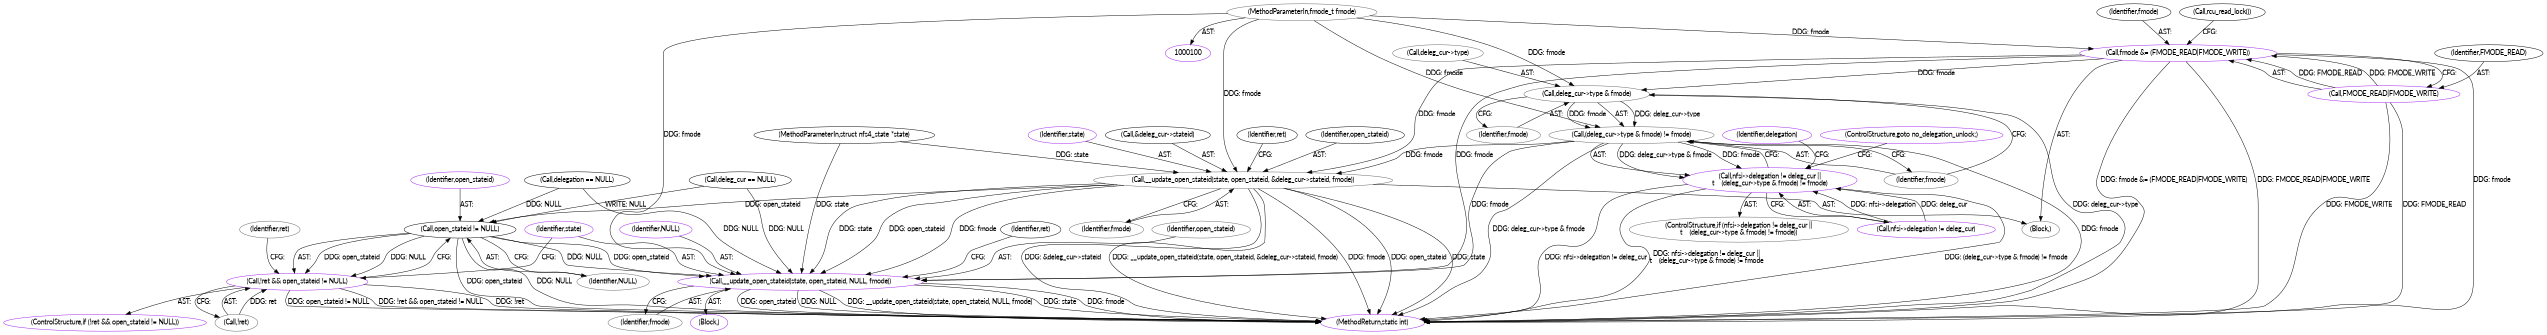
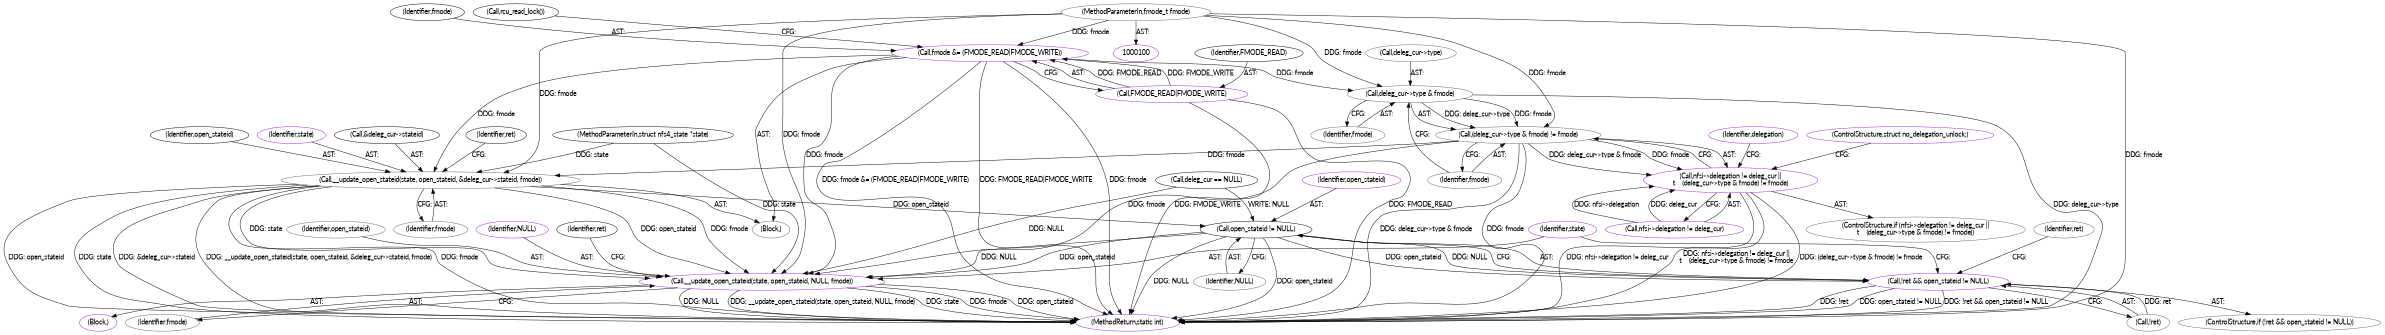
  digraph {
    fontname=Lato
    node [color=gray40 fontname=Lato]
    edge [fontname=Lato]
    n1 [label="(Call,deleg_cur->type & fmode)"]
    n2 [label="(Call,(deleg_cur->type & fmode) != fmode)"]
    n3 [color=purple label="(MethodReturn,static int)"]
    n4 [label="(Identifier,fmode)"]
    n5 [label="(Call,__update_open_stateid(state, open_stateid, &deleg_cur->stateid, fmode))"]
    n6 [color=purple label="(Call,__update_open_stateid(state, open_stateid, NULL, fmode))"]
    n7 [color=purple label="(Call,nfsi->delegation != deleg_cur ||\n\t    (deleg_cur->type & fmode) != fmode)"]
    n8 [label="(Identifier,fmode)"]
    n9 [color=purple label="(Call,fmode &= (FMODE_READ|FMODE_WRITE))"]
    n10 [color=purple label="(Call,FMODE_READ|FMODE_WRITE)"]
    n11 [label="(Block,)"]
    n12 [color=black label="(Call,open_stateid != NULL)"]
    n13 [label="(Identifier,fmode)"]
    n14 [color=purple label="(Block,)"]
    n15 [label="(Identifier,fmode)"]
    n16 [label="(MethodParameterIn,fmode_t fmode)"]
    1000100 [color=purple]
    n18 [color=purple label="(Call,nfsi->delegation != deleg_cur)"]
    n19 [label="(ControlStructure,if (nfsi->delegation != deleg_cur ||\n\t    (deleg_cur->type & fmode) != fmode))"]
    n20 [color=purple label="(Call,!ret && open_stateid != NULL)"]
    n21 [label="(Identifier,NULL)"]
-   n22 [color=purple label="(ControlStructure,if (!ret && open_stateid != NULL))"]
+   n22 [label="(ControlStructure,if (!ret && open_stateid != NULL))"]
    n23 [label="(Call,!ret)"]
    n24 [label="(Identifier,open_stateid)"]
    n25 [color=purple label="(Identifier,delegation)"]
    n26 [color=black label="(Call,deleg_cur == NULL)"]
    n27 [color=black label="(Identifier,ret)"]
    n28 [color=black label="(Identifier,fmode)"]
-   n29 [color=black label="(Call,delegation == NULL)"]
    n30 [color=black label="(Call,rcu_read_lock())"]
    n31 [color=purple label="(Identifier,NULL)"]
    n32 [color=purple label="(Identifier,open_stateid)"]
    n33 [label="(Identifier,ret)"]
    n34 [color=black label="(Identifier,FMODE_READ)"]
    n35 [color=black label="(Identifier,open_stateid)"]
    n36 [color=black label="(Identifier,ret)"]
    n37 [color=purple label="(Identifier,state)"]
    n38 [color=black label="(Call,&deleg_cur->stateid)"]
    n39 [color=black label="(MethodParameterIn,struct nfs4_state *state)"]
    n40 [color=purple label="(Identifier,state)"]
-   n41 [color=purple label="(ControlStructure,goto no_delegation_unlock;)"]
+   n41 [color=purple label="(ControlStructure,struct no_delegation_unlock;)"]
    n42 [label="(Call,deleg_cur->type)"]
    n1 -> n2 [label="AST: "]
    n1 -> n2 [label="DDG: deleg_cur->type"]
    n1 -> n2 [label="DDG: fmode"]
    n1 -> n3 [label="DDG: deleg_cur->type"]
    n1 -> n4 [label="CFG: "]
    n2 -> n3 [label="DDG: deleg_cur->type & fmode"]
    n2 -> n3 [label="DDG: fmode"]
    n2 -> n5 [label="DDG: fmode"]
    n2 -> n6 [label="DDG: fmode"]
    n2 -> n7 [label="AST: "]
    n2 -> n7 [label="DDG: deleg_cur->type & fmode"]
    n2 -> n7 [label="DDG: fmode"]
    n2 -> n8 [label="CFG: "]
    n4 -> n1 [label="AST: "]
    n5 -> n3 [label="DDG: &deleg_cur->stateid"]
    n5 -> n3 [label="DDG: __update_open_stateid(state, open_stateid, &deleg_cur->stateid, fmode)"]
    n5 -> n3 [label="DDG: fmode"]
    n5 -> n3 [label="DDG: open_stateid"]
    n5 -> n3 [label="DDG: state"]
    n5 -> n6 [label="DDG: state"]
    n5 -> n6 [label="DDG: open_stateid"]
    n5 -> n6 [label="DDG: fmode"]
    n5 -> n11 [label="AST: "]
    n5 -> n12 [label="DDG: open_stateid"]
    n5 -> n13 [label="CFG: "]
    n6 -> n3 [label="DDG: NULL"]
    n6 -> n3 [label="DDG: __update_open_stateid(state, open_stateid, NULL, fmode)"]
    n6 -> n3 [label="DDG: state"]
    n6 -> n3 [label="DDG: fmode"]
    n6 -> n3 [label="DDG: open_stateid"]
    n6 -> n14 [label="AST: "]
    n6 -> n15 [label="CFG: "]
    n7 -> n2 [label="CFG: "]
    n7 -> n3 [label="DDG: nfsi->delegation != deleg_cur"]
    n7 -> n3 [label="DDG: nfsi->delegation != deleg_cur ||\n\t    (deleg_cur->type & fmode) != fmode"]
    n7 -> n3 [label="DDG: (deleg_cur->type & fmode) != fmode"]
    n7 -> n18 [label="CFG: "]
    n7 -> n19 [label="AST: "]
    n8 -> n1 [label="CFG: "]
    n8 -> n2 [label="AST: "]
    n9 -> n1 [label="DDG: fmode"]
    n9 -> n3 [label="DDG: fmode &= (FMODE_READ|FMODE_WRITE)"]
    n9 -> n3 [label="DDG: FMODE_READ|FMODE_WRITE"]
    n9 -> n3 [label="DDG: fmode"]
    n9 -> n5 [label="DDG: fmode"]
    n9 -> n6 [label="DDG: fmode"]
    n9 -> n10 [label="CFG: "]
    n9 -> n11 [label="AST: "]
    n10 -> n3 [label="DDG: FMODE_READ"]
    n10 -> n3 [label="DDG: FMODE_WRITE"]
    n10 -> n9 [label="AST: "]
    n10 -> n9 [label="DDG: FMODE_READ"]
    n10 -> n9 [label="DDG: FMODE_WRITE"]
    n12 -> n3 [label="DDG: open_stateid"]
    n12 -> n3 [label="DDG: NULL"]
    n12 -> n6 [label="DDG: open_stateid"]
    n12 -> n6 [label="DDG: NULL"]
    n12 -> n20 [label="AST: "]
    n12 -> n20 [label="DDG: open_stateid"]
    n12 -> n20 [label="DDG: NULL"]
    n12 -> n21 [label="CFG: "]
    n13 -> n5 [label="AST: "]
    n15 -> n6 [label="AST: "]
    n16 -> n1 [label="DDG: fmode"]
    n16 -> n2 [label="DDG: fmode"]
+   n16 -> n3 [label="DDG: fmode"]
    n16 -> n5 [label="DDG: fmode"]
    n16 -> n6 [label="DDG: fmode"]
    n16 -> n9 [label="DDG: fmode"]
    n16 -> 1000100 [label="AST: "]
    n18 -> n7 [label="AST: "]
    n18 -> n7 [label="DDG: nfsi->delegation"]
    n18 -> n7 [label="DDG: deleg_cur"]
    n20 -> n3 [label="DDG: !ret"]
    n20 -> n3 [label="DDG: open_stateid != NULL"]
    n20 -> n3 [label="DDG: !ret && open_stateid != NULL"]
    n20 -> n12 [label="CFG: "]
    n20 -> n22 [label="AST: "]
    n20 -> n23 [label="CFG: "]
    n21 -> n12 [label="AST: "]
    n23 -> n20 [label="AST: "]
    n23 -> n20 [label="DDG: ret"]
    n24 -> n6 [label="AST: "]
    n25 -> n7 [label="CFG: "]
    n26 -> n6 [label="DDG: NULL"]
    n26 -> n12 [label="WRITE: NULL"]
    n27 -> n5 [label="CFG: "]
    n28 -> n9 [label="AST: "]
-   n29 -> n6 [label="DDG: NULL"]
-   n29 -> n12 [label="DDG: NULL"]
    n30 -> n9 [label="CFG: "]
    n31 -> n6 [label="AST: "]
    n32 -> n12 [label="AST: "]
    n33 -> n20 [label="CFG: "]
    n34 -> n10 [label="AST: "]
    n35 -> n5 [label="AST: "]
    n36 -> n6 [label="CFG: "]
    n37 -> n5 [label="AST: "]
    n38 -> n5 [label="AST: "]
    n39 -> n5 [label="DDG: state"]
    n39 -> n6 [label="DDG: state"]
    n40 -> n6 [label="AST: "]
    n40 -> n20 [label="CFG: "]
    n41 -> n7 [label="CFG: "]
    n42 -> n1 [label="AST: "]
  }
